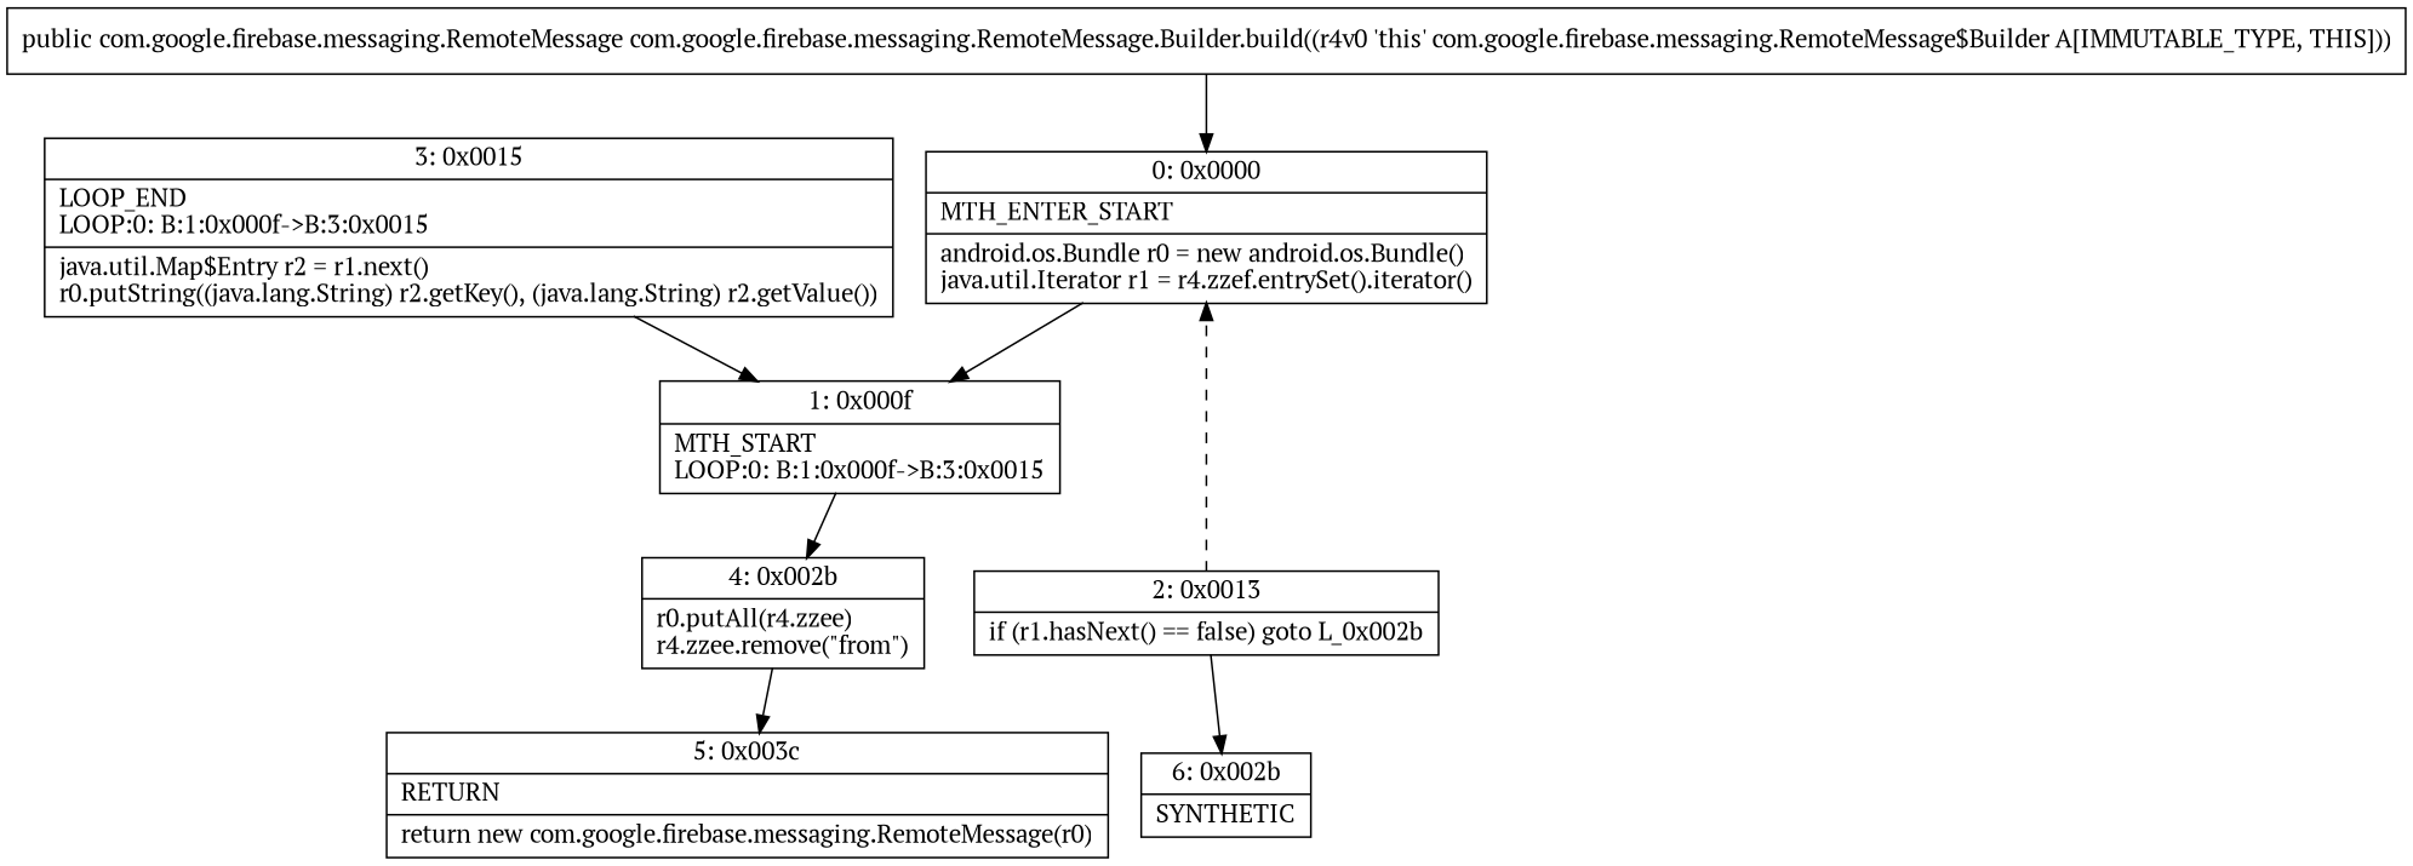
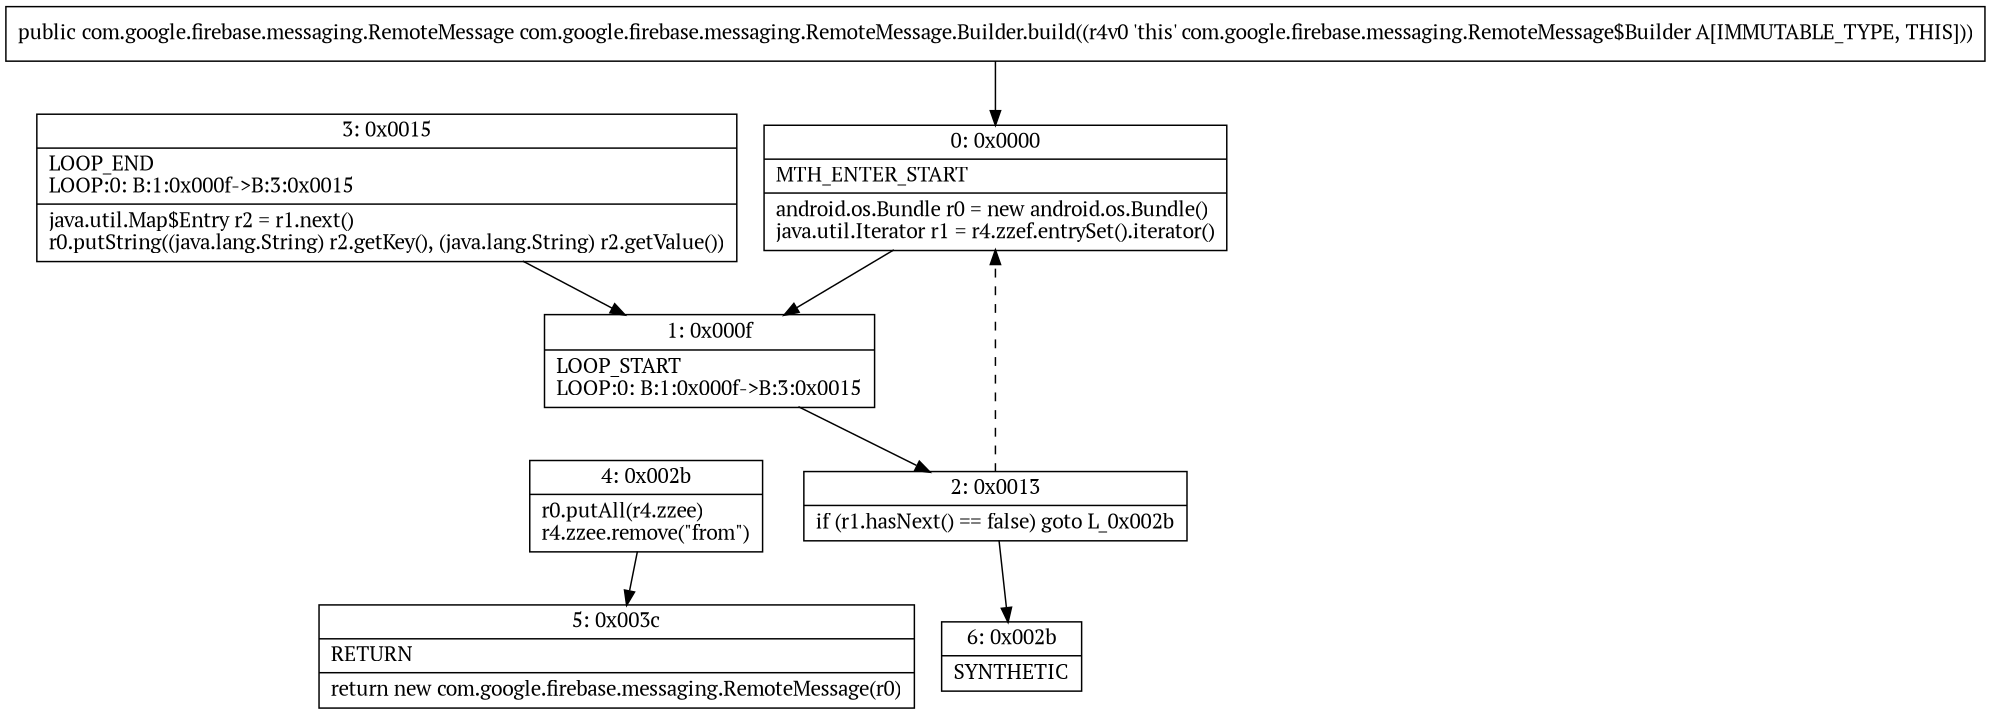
  digraph {
    fontname="PT Serif"
    node [fontname="PT Serif" shape=record]
    edge [fontname="PT Serif"]
    n1 [label="{0\:\ 0x0000|MTH_ENTER_START\l|android.os.Bundle r0 = new android.os.Bundle()\ljava.util.Iterator r1 = r4.zzef.entrySet().iterator()\l}"]
-   n2 [label="{1\:\ 0x000f|MTH_START\lLOOP:0: B:1:0x000f\-\>B:3:0x0015\l}"]
+   n2 [label="{1\:\ 0x000f|LOOP_START\lLOOP:0: B:1:0x000f\-\>B:3:0x0015\l}"]
    n3 [label="{2\:\ 0x0013|if (r1.hasNext() == false) goto L_0x002b\l}"]
    n4 [label="{6\:\ 0x002b|SYNTHETIC\l}"]
    n5 [label="{3\:\ 0x0015|LOOP_END\lLOOP:0: B:1:0x000f\-\>B:3:0x0015\l|java.util.Map$Entry r2 = r1.next()\lr0.putString((java.lang.String) r2.getKey(), (java.lang.String) r2.getValue())\l}"]
    n6 [label="{4\:\ 0x002b|r0.putAll(r4.zzee)\lr4.zzee.remove(\"from\")\l}"]
    n7 [label="{5\:\ 0x003c|RETURN\l|return new com.google.firebase.messaging.RemoteMessage(r0)\l}"]
    n8 [label="{public com.google.firebase.messaging.RemoteMessage com.google.firebase.messaging.RemoteMessage.Builder.build((r4v0 'this' com.google.firebase.messaging.RemoteMessage$Builder A[IMMUTABLE_TYPE, THIS])) }"]
    n1 -> n2
-   n2 -> n6
+   n2 -> n3
    n3 -> n1 [style=dashed]
    n3 -> n4
    n5 -> n2
    n6 -> n7
    n8 -> n1
  }
